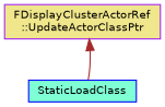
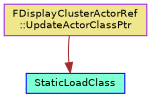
  digraph {
    rankdir=TB
    node [fontname=Helvetica fontsize=10 shape=box style=filled]
    n1 [color=purple fillcolor=khaki fontcolor=black height=0.2 label="FDisplayClusterActorRef\l::UpdateActorClassPtr" width=0.4]
    n2 [color=blue fillcolor=aquamarine height=0.2 label=StaticLoadClass width=0.4]
-   n2 -> n1 [color=brown fontname=Helvetica fontsize=10 labelfontname=Helvetica labelfontsize=10 style=solid]
+   n1 -> n2 [color=brown fontname=Helvetica fontsize=10 labelfontname=Helvetica labelfontsize=10 style=solid]
  }
